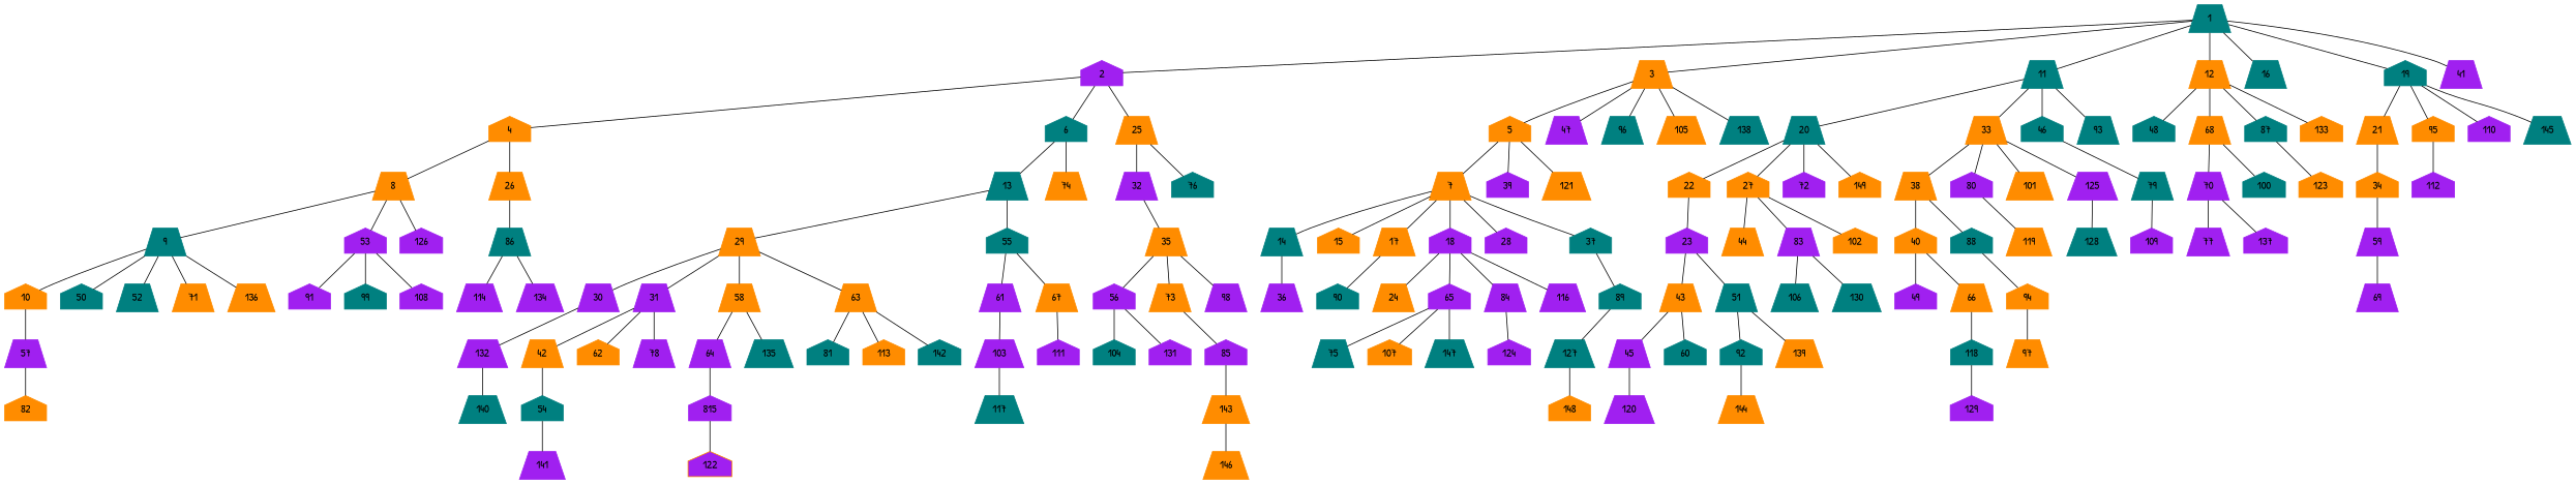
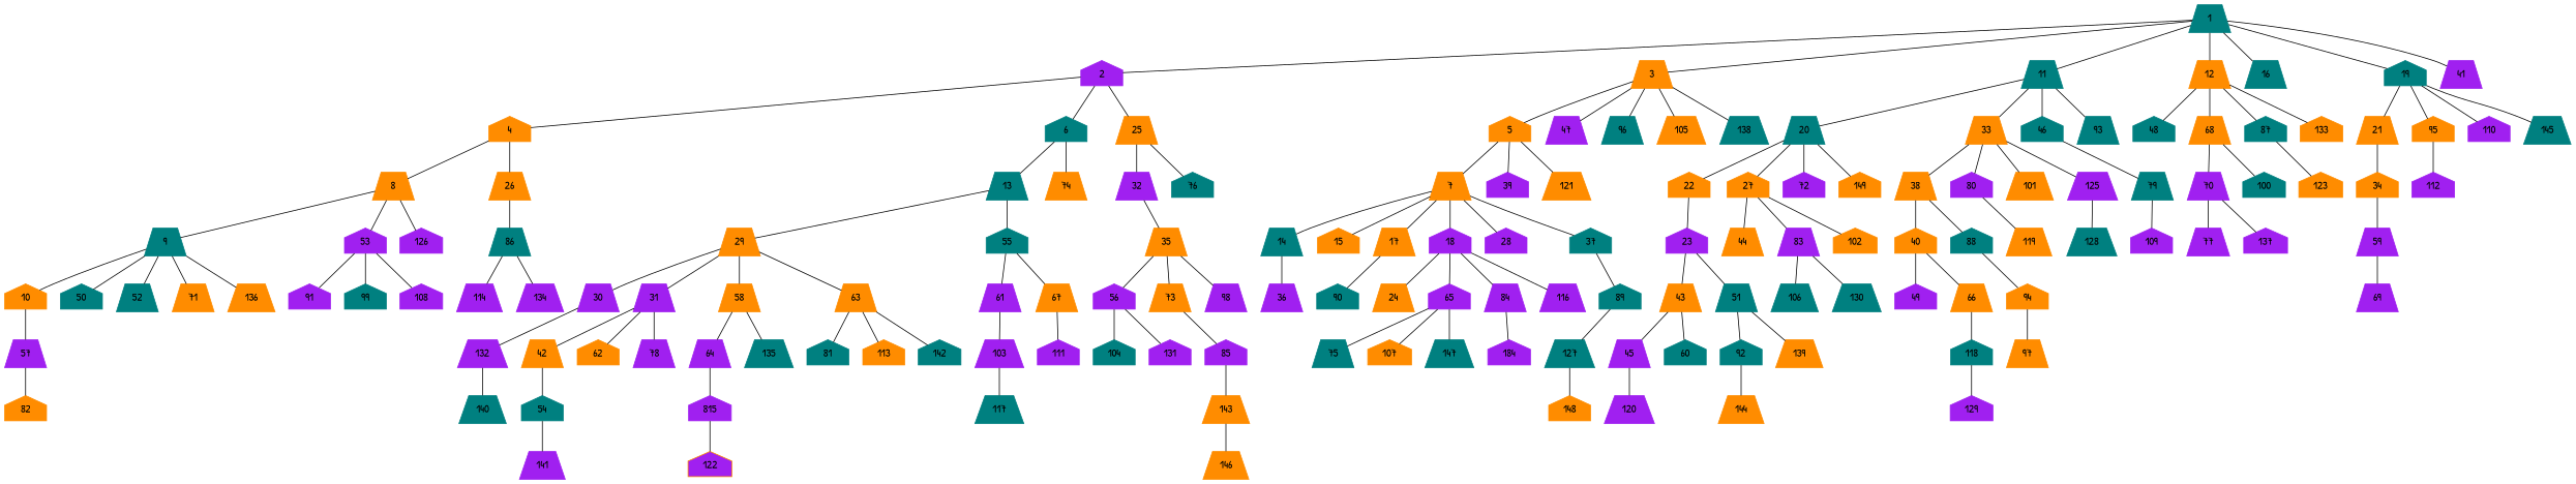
  graph {
    fontname="Patrick Hand"
    node [color=darkorange fontname="Patrick Hand" shape=trapezium style=filled]
    edge [fontname="Patrick Hand"]
    1 [color=teal]
    2 [color=purple shape=house]
    3
    11 [color=teal]
    12
    16 [color=teal]
    19 [color=teal shape=house]
    41 [color=purple]
    4 [shape=house]
    6 [color=teal shape=house]
    25
    5 [shape=house]
    47 [color=purple]
    96 [color=teal]
    105
    138 [color=teal]
    20 [color=teal]
    33
    46 [color=teal shape=house]
    93 [color=teal]
    48 [color=teal shape=house]
    68
    87 [color=teal shape=house]
    133 [shape=house]
    21
    95 [shape=house]
    110 [color=purple shape=house]
    145 [color=teal]
    8
    26
    13 [color=teal]
    74
    32 [color=purple]
    76 [color=teal shape=house]
    7
    39 [color=purple shape=house]
    121
    9 [color=teal]
    53 [color=purple shape=house]
    126 [color=purple shape=house]
    86 [color=teal]
    14 [color=teal]
    15 [shape=house]
    17
    18 [color=purple shape=house]
    28 [color=purple shape=house]
    37 [color=teal shape=house]
    29
    55 [color=teal shape=house]
    36 [color=purple]
    90 [color=teal shape=house]
    24
    65 [color=purple shape=house]
    84 [color=purple]
    116 [color=purple]
    89 [color=teal shape=house]
    10 [shape=house]
    50 [color=teal shape=house]
    52 [color=teal]
    71
    136
    91 [color=purple shape=house]
    99 [color=teal shape=house]
    108 [color=purple shape=house]
    57 [color=purple]
    82 [shape=house]
    22 [shape=house]
    27 [shape=house]
    72 [color=purple shape=house]
    149 [shape=house]
    38
    80 [color=purple shape=house]
    101
    125 [color=purple]
    79 [color=teal]
    70 [color=purple]
    100 [color=teal shape=house]
    123 [shape=house]
    30 [color=purple]
    31 [color=purple]
    58
    63
    61 [color=purple]
    67
    75 [color=teal]
    107 [shape=house]
    147 [color=teal]
-   124 [color=purple shape=house]
+   124 [color=purple shape=house label=184]
    34 [shape=house]
    112 [color=purple shape=house]
    23 [color=purple shape=house]
    44
    83 [color=purple]
    102 [shape=house]
    59 [color=purple]
    43
    51 [color=teal]
    45 [color=purple]
    60 [color=teal shape=house]
    92 [color=teal shape=house]
    139
    35
    114 [color=purple]
    134 [color=purple]
    106 [color=teal]
    130 [color=teal]
    132 [color=purple]
    42
    62 [shape=house]
    78 [color=purple]
    64 [color=purple]
    135 [color=teal]
    81 [color=teal shape=house]
    113 [shape=house]
    142 [color=teal shape=house]
    140 [color=teal]
    54 [color=teal shape=house]
    56 [color=purple shape=house]
    73
    98 [color=purple]
    40 [shape=house]
    88 [color=teal shape=house]
    119
    128 [color=teal]
    69 [color=purple]
    104 [color=teal shape=house]
    131 [color=purple shape=house]
    85 [color=purple shape=house]
    127 [color=teal]
    49 [color=purple shape=house]
    66
    94 [shape=house]
    118 [color=teal shape=house]
    141 [color=purple]
    120 [color=purple]
    109 [color=purple shape=house]
    144
    103 [color=purple]
    111 [color=purple shape=house]
    n140 [color=purple label=815 shape=house]
    117 [color=teal]
    122 [fillcolor=purple shape=house]
    129 [color=purple shape=house]
    77 [color=purple]
    137 [color=purple shape=house]
    143
    146
    97
    148 [shape=house]
    1 -- 2
    1 -- 3
    1 -- 11
    1 -- 12
    1 -- 16
    1 -- 19
    1 -- 41
    2 -- 4
    2 -- 6
    2 -- 25
    3 -- 5
    3 -- 47
    3 -- 96
    3 -- 105
    3 -- 138
    11 -- 20
    11 -- 33
    11 -- 46
    11 -- 93
    12 -- 48
    12 -- 68
    12 -- 87
    12 -- 133
    19 -- 21
    19 -- 95
    19 -- 110
    19 -- 145
    4 -- 8
    4 -- 26
    6 -- 13
    6 -- 74
    25 -- 32
    25 -- 76
    5 -- 7
    5 -- 39
    5 -- 121
    20 -- 22
    20 -- 27
    20 -- 72
    20 -- 149
    33 -- 38
    33 -- 80
    33 -- 101
    33 -- 125
    46 -- 79
    68 -- 70
    68 -- 100
    87 -- 123
    21 -- 34
    95 -- 112
    8 -- 9
    8 -- 53
    8 -- 126
    26 -- 86
    13 -- 29
    13 -- 55
    32 -- 35
    7 -- 14
    7 -- 15
    7 -- 17
    7 -- 18
    7 -- 28
    7 -- 37
    9 -- 10
    9 -- 50
    9 -- 52
    9 -- 71
    9 -- 136
    53 -- 91
    53 -- 99
    53 -- 108
    86 -- 114
    86 -- 134
    14 -- 36
    17 -- 90
    18 -- 24
    18 -- 65
    18 -- 84
    18 -- 116
    37 -- 89
    29 -- 30
    29 -- 31
    29 -- 58
    29 -- 63
    55 -- 61
    55 -- 67
    65 -- 75
    65 -- 107
    65 -- 147
    84 -- 124
    89 -- 127
    10 -- 57
    57 -- 82
    22 -- 23
    27 -- 44
    27 -- 83
    27 -- 102
    38 -- 40
    38 -- 88
    80 -- 119
    125 -- 128
    79 -- 109
    70 -- 77
    70 -- 137
    30 -- 132
    31 -- 42
    31 -- 62
    31 -- 78
    58 -- 64
    58 -- 135
    63 -- 81
    63 -- 113
    63 -- 142
    61 -- 103
    67 -- 111
    34 -- 59
    23 -- 43
    23 -- 51
    83 -- 106
    83 -- 130
    59 -- 69
    43 -- 45
    43 -- 60
    51 -- 92
    51 -- 139
    45 -- 120
    92 -- 144
    35 -- 56
    35 -- 73
    35 -- 98
    132 -- 140
    42 -- 54
    64 -- n140
    54 -- 141
    56 -- 104
    56 -- 131
    73 -- 85
    40 -- 49
    40 -- 66
    88 -- 94
    85 -- 143
    127 -- 148
    66 -- 118
    94 -- 97
    118 -- 129
    103 -- 117
    n140 -- 122
    143 -- 146
  }
